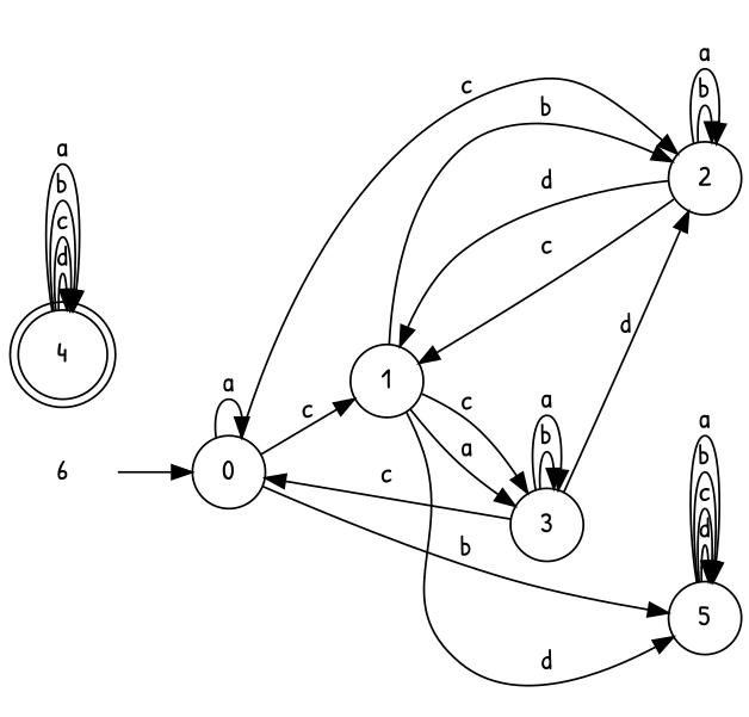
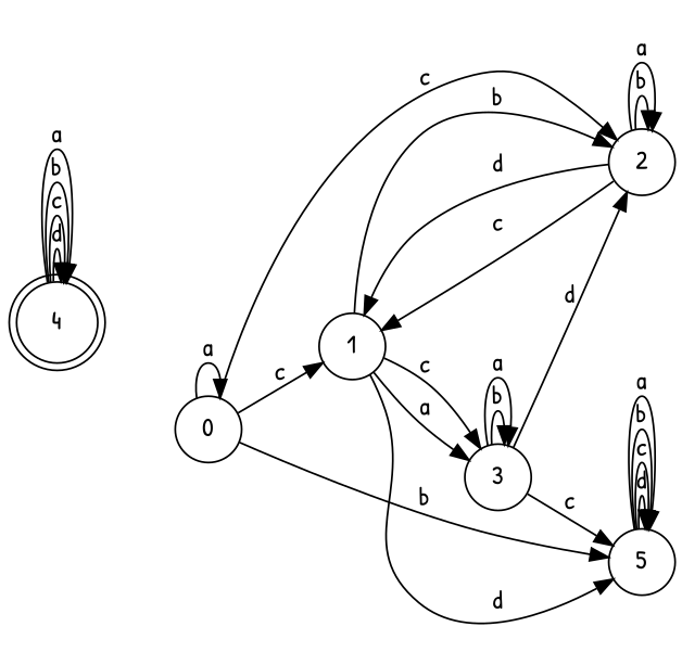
  digraph {
    fontname="Patrick Hand"
    rankdir=LR
    node [fontname="Patrick Hand" shape=circle]
    edge [fontname="Patrick Hand"]
    n1 [label=0]
    n2 [label=1]
    n3 [label=2]
    n4 [label=5]
    n5 [label=3]
    n6 [label=4 shape=doublecircle]
-   6 [shape=plaintext]
    n1 -> n1 [label=a]
    n1 -> n2 [label=c]
    n1 -> n3 [label=c]
    n1 -> n4 [label=b]
    n2 -> n3 [label=b]
    n2 -> n4 [label=d]
    n2 -> n5 [label=c]
    n2 -> n5 [label=a]
    n3 -> n2 [label=d]
    n3 -> n2 [label=c]
    n3 -> n3 [label=b]
    n3 -> n3 [label=a]
    n4 -> n4 [label=d]
    n4 -> n4 [label=c]
    n4 -> n4 [label=b]
    n4 -> n4 [label=a]
-   n5 -> n1 [label=c]
+   n5 -> n4 [label=c]
    n5 -> n3 [label=d]
    n5 -> n5 [label=b]
    n5 -> n5 [label=a]
    n6 -> n6 [label=d]
    n6 -> n6 [label=c]
    n6 -> n6 [label=b]
    n6 -> n6 [label=a]
-   6 -> n1
  }
